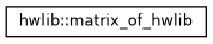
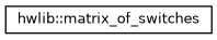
  digraph {
    rankdir=TB
-   n1 [color=black fillcolor=white fontname=Helvetica fontsize=10 height=0.2 label="hwlib::matrix_of_hwlib" shape=record style=filled width=0.4]
+   n1 [color=black fillcolor=white fontname=Helvetica fontsize=10 height=0.2 label="hwlib::matrix_of_switches" shape=record style=filled width=0.4]
  }
